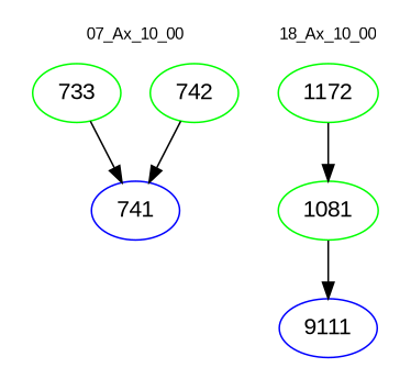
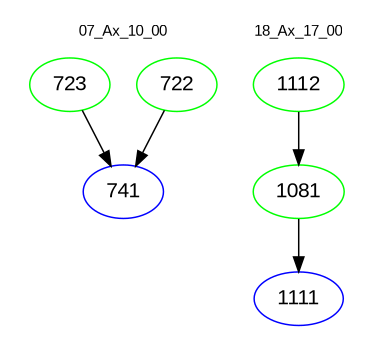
  digraph {
    fontname="Liberation Sans"
    node [color=green fontname="Liberation Sans"]
    edge [color=black fontname="Liberation Sans"]
-   n1 [label=742]
-   n2 [label=733]
+   n1 [label=722]
+   n2 [label=723]
    n3 [color=blue label=741]
-   n4 [label=1172]
+   n4 [label=1112]
    n5 [label=1081]
-   n6 [color=blue label=9111]
+   n6 [color=blue label=1111]
    subgraph cluster_1 {
      color=white
      fontsize=10
      label="07_Ax_10_00"
      n1
      n2
      n3
    }
    subgraph cluster_2 {
      color=white
      fontsize=10
-     label="18_Ax_10_00"
+     label="18_Ax_17_00"
      n4
      n5
      n6
    }
    n1 -> n3
    n2 -> n3
    n4 -> n5
    n5 -> n6
  }
